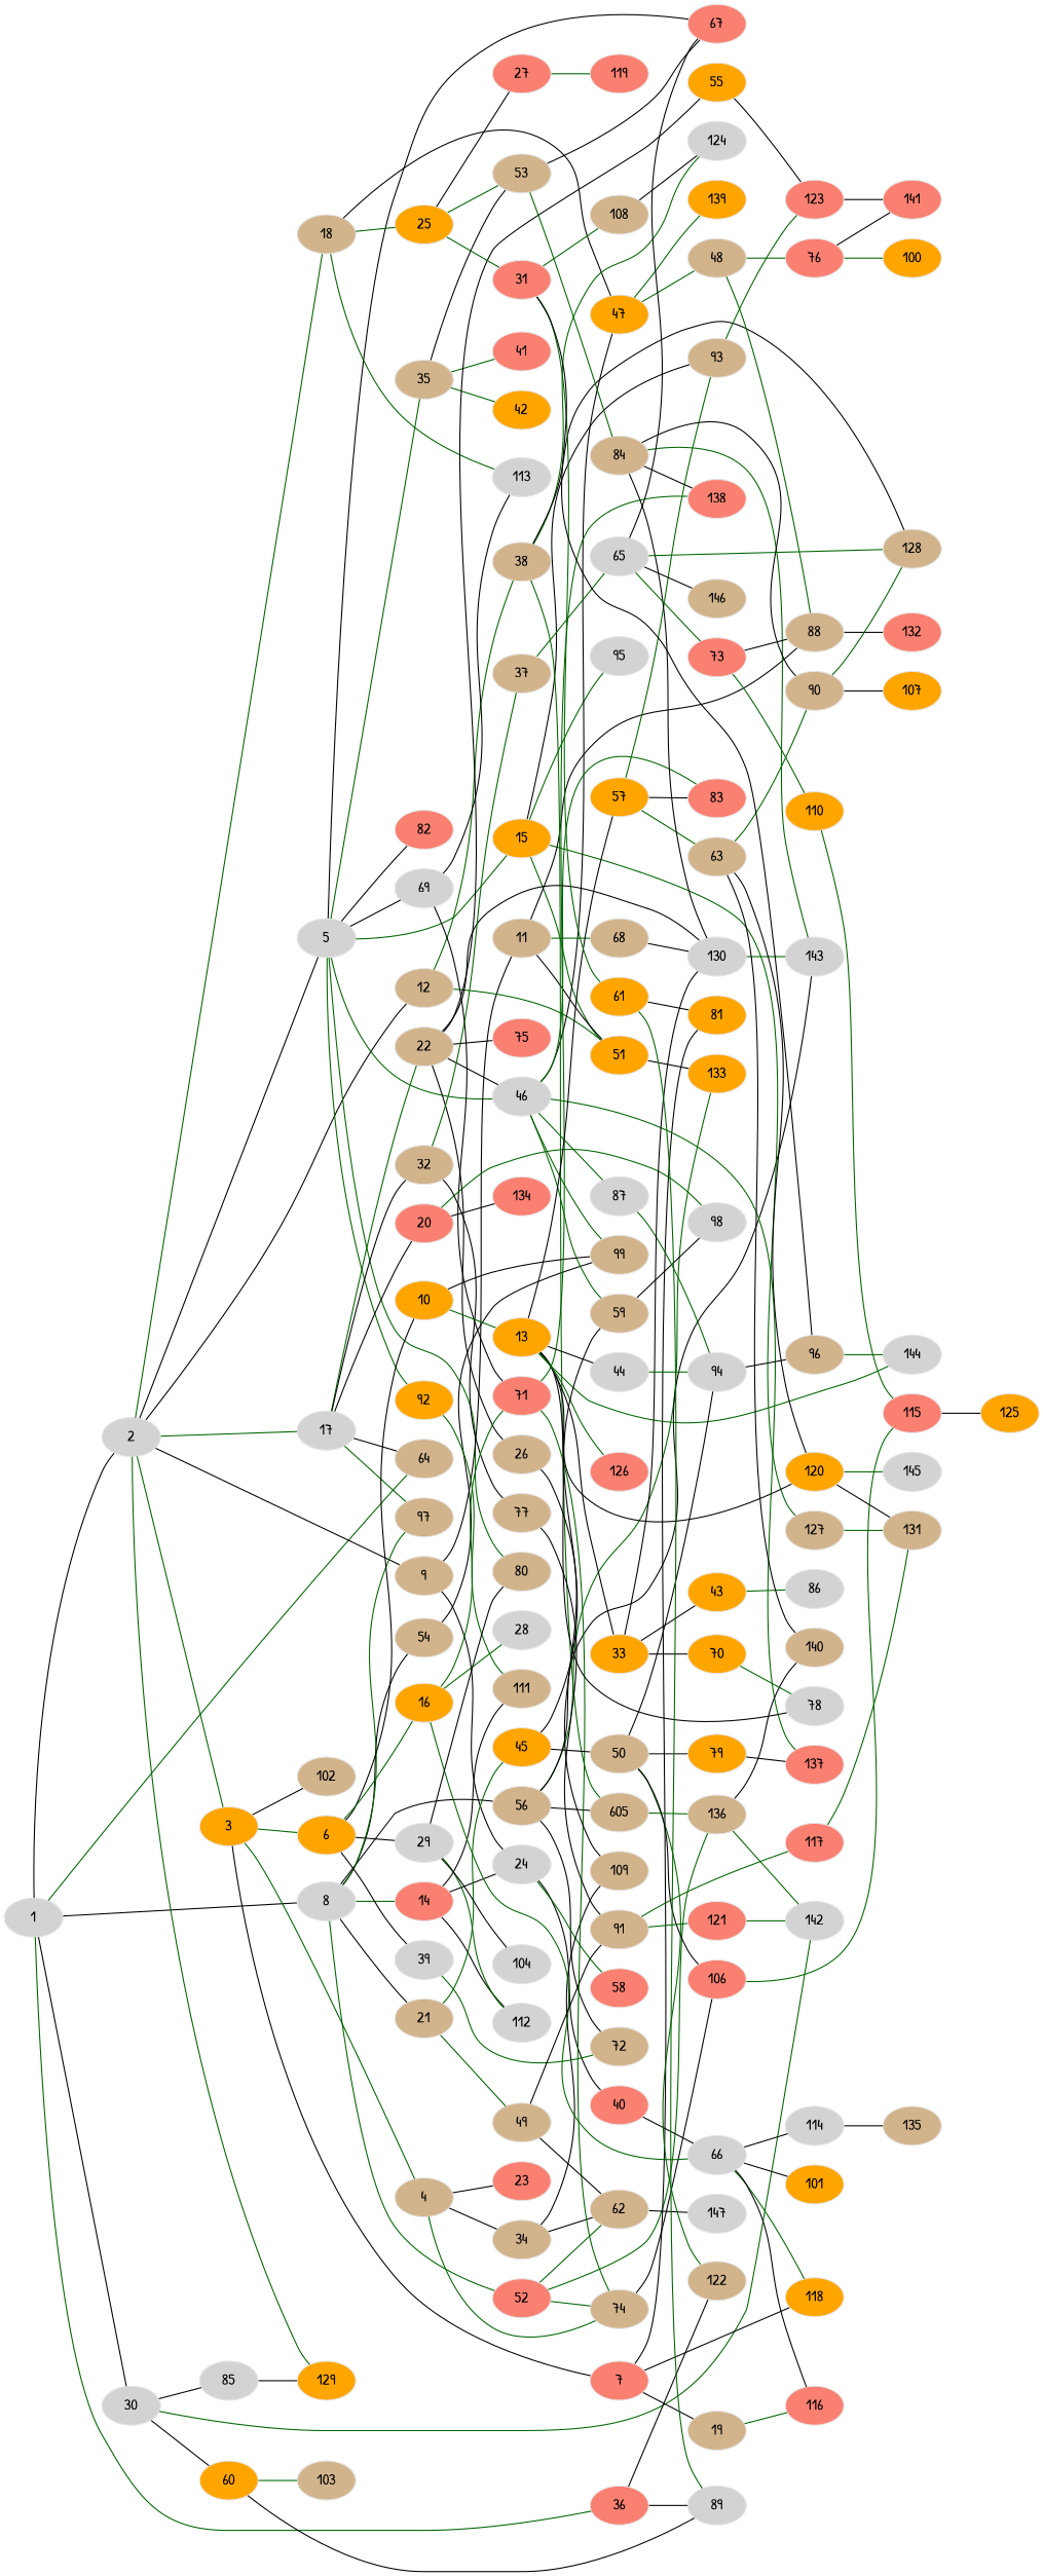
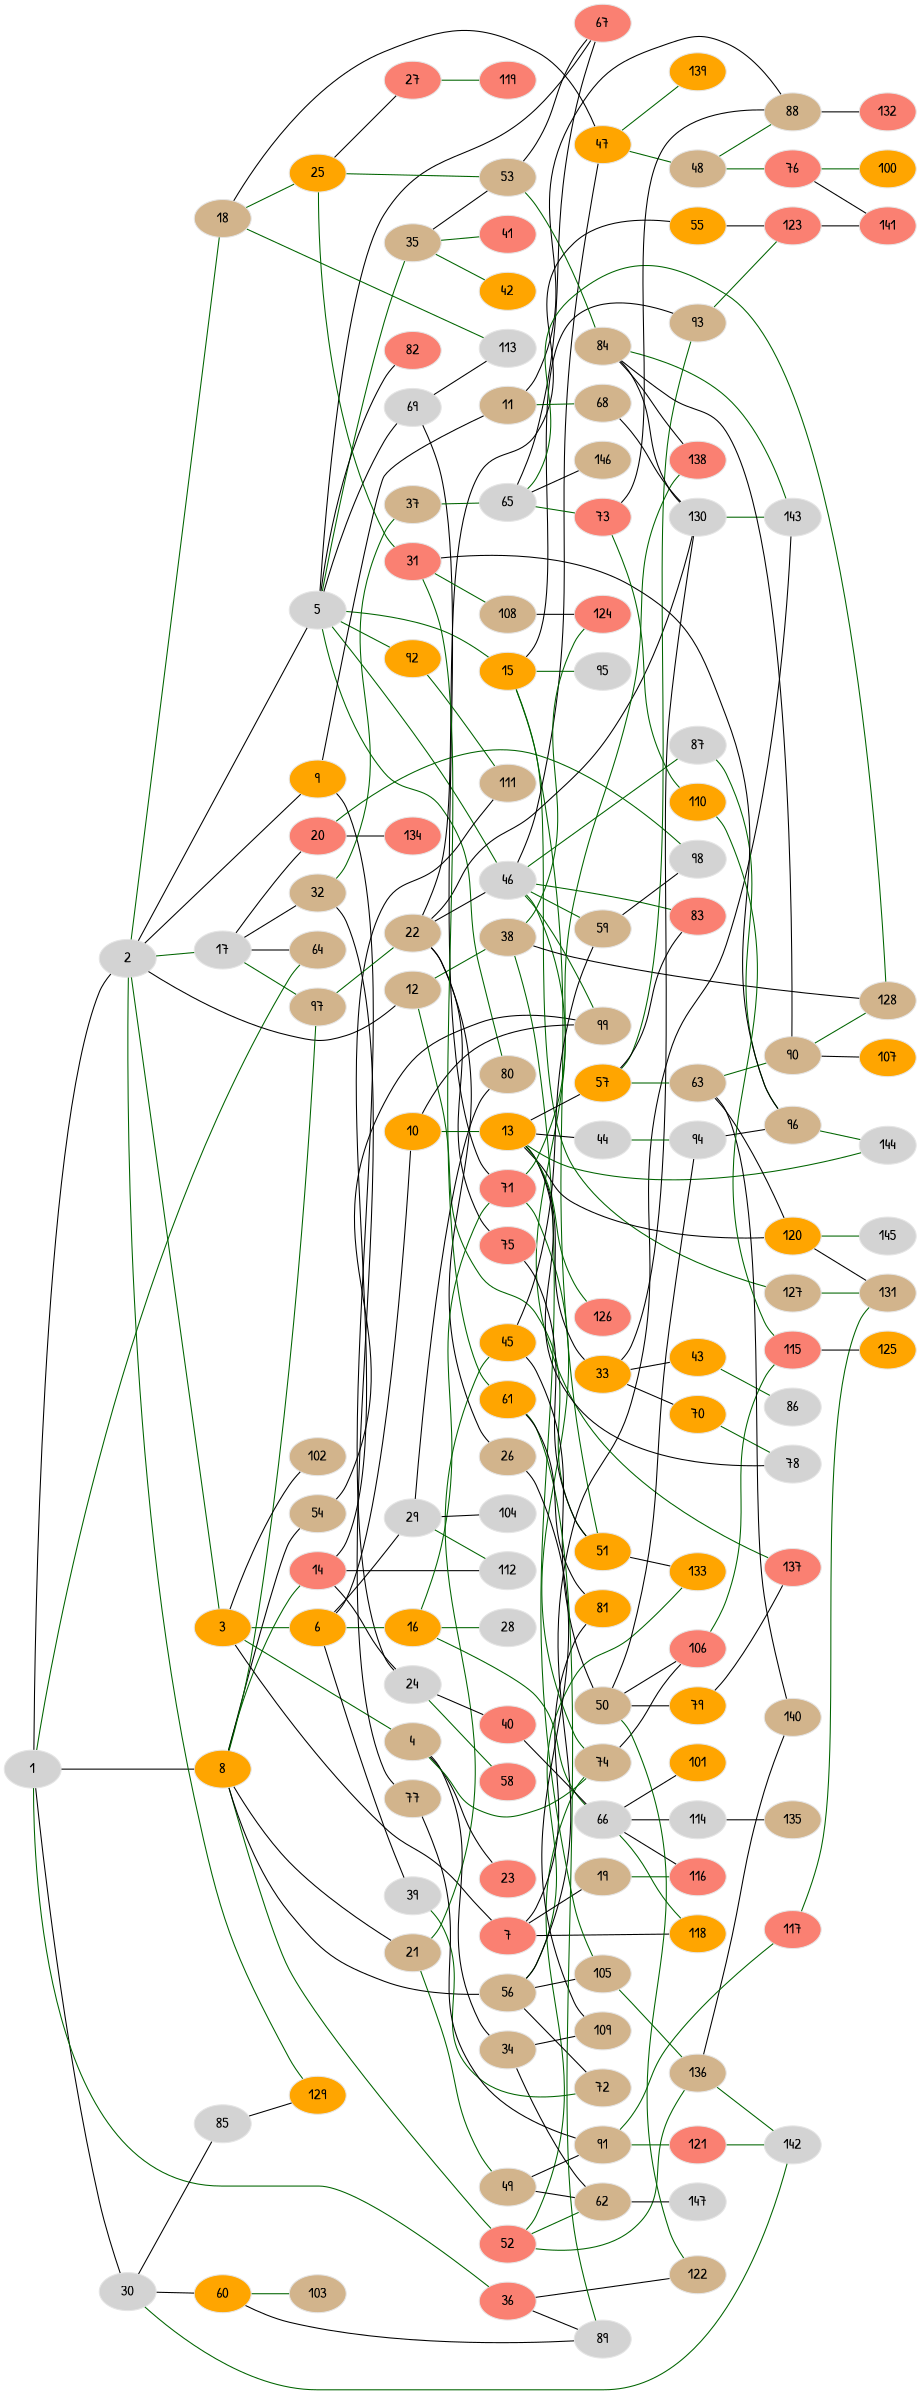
  graph {
    fontname="Patrick Hand"
    rankdir=LR
    node [color=gray90 fillcolor=tan fontname="Patrick Hand" style=filled]
    edge [color=black fontname="Patrick Hand"]
    1 [fillcolor=lightgrey]
    2 [fillcolor=lightgrey]
-   8 [fillcolor=lightgrey]
+   8 [fillcolor=orange]
    30 [fillcolor=lightgrey]
    36 [fillcolor=salmon]
    64
    3 [fillcolor=orange]
    5 [fillcolor=lightgrey]
-   9
+   9 [fillcolor=orange]
    12
    17 [fillcolor=lightgrey]
    18
    129 [fillcolor=orange]
    14 [fillcolor=salmon]
    21
    52 [fillcolor=salmon]
    54
    56
    97
    60 [fillcolor=orange]
    85 [fillcolor=lightgrey]
    142 [fillcolor=lightgrey]
    89 [fillcolor=lightgrey]
    122
    4
    6 [fillcolor=orange]
    7 [fillcolor=salmon]
    102
    15 [fillcolor=orange]
    35
    46 [fillcolor=lightgrey]
    67 [fillcolor=salmon]
    69 [fillcolor=lightgrey]
    80
    82 [fillcolor=salmon]
    92 [fillcolor=orange]
    11
    24 [fillcolor=lightgrey]
    51 [fillcolor=orange]
    38
    20 [fillcolor=salmon]
    22
    32
    25 [fillcolor=orange]
    47 [fillcolor=orange]
    113 [fillcolor=lightgrey]
    23 [fillcolor=salmon]
    34
    74
    10 [fillcolor=orange]
    16 [fillcolor=orange]
    29 [fillcolor=lightgrey]
    39 [fillcolor=lightgrey]
    19
    81 [fillcolor=orange]
    118 [fillcolor=orange]
    109
    62
    106 [fillcolor=salmon]
    93
    95 [fillcolor=lightgrey]
    127
    53
    41 [fillcolor=salmon]
    42 [fillcolor=orange]
    99
    59
    83 [fillcolor=salmon]
    87 [fillcolor=lightgrey]
    137 [fillcolor=salmon]
    71 [fillcolor=salmon]
    111
    13 [fillcolor=orange]
    28 [fillcolor=lightgrey]
    66 [fillcolor=lightgrey]
    112 [fillcolor=lightgrey]
    104 [fillcolor=lightgrey]
    72
    116 [fillcolor=salmon]
    45 [fillcolor=orange]
    49
    136
-   105 [label=605]
+   105
    133 [fillcolor=orange]
    143 [fillcolor=lightgrey]
    68
    88
    40 [fillcolor=salmon]
    58 [fillcolor=salmon]
    33 [fillcolor=orange]
    44 [fillcolor=lightgrey]
    57 [fillcolor=orange]
    78 [fillcolor=lightgrey]
    120 [fillcolor=orange]
    126 [fillcolor=salmon]
    144 [fillcolor=lightgrey]
    130 [fillcolor=lightgrey]
    132 [fillcolor=salmon]
    119 [fillcolor=salmon]
-   124 [fillcolor=lightgrey]
+   124 [fillcolor=salmon]
    128
    43 [fillcolor=orange]
    70 [fillcolor=orange]
    94 [fillcolor=lightgrey]
    63
    131
    145 [fillcolor=lightgrey]
    123 [fillcolor=salmon]
    101 [fillcolor=orange]
    114 [fillcolor=lightgrey]
    138 [fillcolor=salmon]
    98 [fillcolor=lightgrey]
    134 [fillcolor=salmon]
    26
    55 [fillcolor=orange]
    75 [fillcolor=salmon]
    37
    77
    27 [fillcolor=salmon]
    31 [fillcolor=salmon]
    48
    139 [fillcolor=orange]
    50
    91
    61 [fillcolor=orange]
    96
    108
    84
    103
    65 [fillcolor=lightgrey]
    86 [fillcolor=lightgrey]
    147 [fillcolor=lightgrey]
    73 [fillcolor=salmon]
    146
    79 [fillcolor=orange]
    76 [fillcolor=salmon]
    100 [fillcolor=orange]
    141 [fillcolor=salmon]
    117 [fillcolor=salmon]
    121 [fillcolor=salmon]
    115 [fillcolor=salmon]
    140
    90
    107 [fillcolor=orange]
    110 [fillcolor=orange]
    135
    125 [fillcolor=orange]
    1 -- 2
    1 -- 8
    1 -- 30
    1 -- 36 [color=darkgreen]
    1 -- 64 [color=darkgreen]
    2 -- 3 [color=darkgreen]
    2 -- 5
    2 -- 9
    2 -- 12
    2 -- 17 [color=darkgreen]
    2 -- 18 [color=darkgreen]
    2 -- 129 [color=darkgreen]
    8 -- 14 [color=darkgreen]
    8 -- 21
    8 -- 52 [color=darkgreen]
    8 -- 54
    8 -- 56
    8 -- 97 [color=darkgreen]
    30 -- 60
    30 -- 85
    30 -- 142 [color=darkgreen]
    36 -- 89
    36 -- 122
    3 -- 4 [color=darkgreen]
    3 -- 6 [color=darkgreen]
    3 -- 7
    3 -- 102
    5 -- 15 [color=darkgreen]
    5 -- 35 [color=darkgreen]
    5 -- 46 [color=darkgreen]
    5 -- 67
    5 -- 69
    5 -- 80 [color=darkgreen]
    5 -- 82
    5 -- 92 [color=darkgreen]
    9 -- 11
    9 -- 24
    12 -- 51 [color=darkgreen]
    12 -- 38 [color=darkgreen]
    17 -- 64
    17 -- 97 [color=darkgreen]
    17 -- 20
-   17 -- 22 [color=darkgreen]
+   97 -- 22 [color=darkgreen]
    17 -- 32
    18 -- 25 [color=darkgreen]
    18 -- 47
    18 -- 113 [color=darkgreen]
    14 -- 24
    14 -- 111
    14 -- 112
    21 -- 45 [color=darkgreen]
    21 -- 49 [color=darkgreen]
    52 -- 74 [color=darkgreen]
    52 -- 62 [color=darkgreen]
    52 -- 136 [color=darkgreen]
    54 -- 99
    56 -- 72
    56 -- 105
    56 -- 133 [color=darkgreen]
    56 -- 143
    60 -- 89
    60 -- 103 [color=darkgreen]
    85 -- 129
    4 -- 23
    4 -- 34
    4 -- 74 [color=darkgreen]
    6 -- 10
    6 -- 16 [color=darkgreen]
    6 -- 29
    6 -- 39
    7 -- 19
    7 -- 81
    7 -- 118
    15 -- 51 [color=darkgreen]
    15 -- 93
    15 -- 95 [color=darkgreen]
    15 -- 127 [color=darkgreen]
    35 -- 53
    35 -- 41 [color=darkgreen]
    35 -- 42 [color=darkgreen]
    46 -- 47
    46 -- 99 [color=darkgreen]
    46 -- 59 [color=darkgreen]
    46 -- 83 [color=darkgreen]
    46 -- 87 [color=darkgreen]
    46 -- 137 [color=darkgreen]
    69 -- 113
    69 -- 71
    92 -- 111 [color=darkgreen]
-   11 -- 51
+   75 -- 51
    11 -- 68 [color=darkgreen]
    11 -- 88
    24 -- 40
    24 -- 58 [color=darkgreen]
    51 -- 133
    38 -- 105 [color=darkgreen]
    38 -- 124 [color=darkgreen]
    38 -- 128
    20 -- 98 [color=darkgreen]
    20 -- 134
    22 -- 46
    22 -- 130
    22 -- 26
    22 -- 55
    22 -- 75
    32 -- 37 [color=darkgreen]
    32 -- 77
    25 -- 53 [color=darkgreen]
    25 -- 27
    25 -- 31 [color=darkgreen]
    47 -- 48 [color=darkgreen]
    47 -- 139 [color=darkgreen]
    34 -- 109
    34 -- 62
    74 -- 106
    10 -- 99
    10 -- 13 [color=darkgreen]
    16 -- 71 [color=darkgreen]
    16 -- 28 [color=darkgreen]
    16 -- 66 [color=darkgreen]
    29 -- 80
    29 -- 112 [color=darkgreen]
    29 -- 104
    39 -- 72 [color=darkgreen]
    19 -- 116 [color=darkgreen]
    62 -- 147
    106 -- 115 [color=darkgreen]
    93 -- 123 [color=darkgreen]
    127 -- 131 [color=darkgreen]
    53 -- 67
    53 -- 84 [color=darkgreen]
    59 -- 98
-   87 -- 94 [color=darkgreen]
+   87 -- 96 [color=darkgreen]
    71 -- 74 [color=darkgreen]
    71 -- 138 [color=darkgreen]
    13 -- 33
    13 -- 44
    13 -- 57
    13 -- 78
    13 -- 120
    13 -- 126 [color=darkgreen]
    13 -- 144 [color=darkgreen]
    66 -- 118 [color=darkgreen]
    66 -- 116
    66 -- 101
    66 -- 114
    45 -- 59
    45 -- 50
    49 -- 62
    49 -- 91
    136 -- 142 [color=darkgreen]
    136 -- 140
    105 -- 136 [color=darkgreen]
    68 -- 130
    88 -- 132
    40 -- 66
    33 -- 130
    33 -- 43
    33 -- 70
    44 -- 94 [color=darkgreen]
    57 -- 93 [color=darkgreen]
    57 -- 83
    57 -- 63 [color=darkgreen]
    120 -- 131
    120 -- 145 [color=darkgreen]
    130 -- 143 [color=darkgreen]
    43 -- 86 [color=darkgreen]
    70 -- 78 [color=darkgreen]
    94 -- 96
    63 -- 120
    63 -- 140
    63 -- 90 [color=darkgreen]
    123 -- 141
    114 -- 135
    26 -- 109
    55 -- 123
    37 -- 65 [color=darkgreen]
    77 -- 91
    27 -- 119 [color=darkgreen]
    31 -- 61 [color=darkgreen]
    31 -- 96
    31 -- 108 [color=darkgreen]
    48 -- 88 [color=darkgreen]
    48 -- 76 [color=darkgreen]
    50 -- 122 [color=darkgreen]
    50 -- 106
    50 -- 94
    50 -- 79
    91 -- 117 [color=darkgreen]
    91 -- 121 [color=darkgreen]
    61 -- 89 [color=darkgreen]
    61 -- 81
    96 -- 144 [color=darkgreen]
    108 -- 124
    84 -- 143 [color=darkgreen]
    84 -- 130
    84 -- 138
    84 -- 90
    65 -- 67
    65 -- 128 [color=darkgreen]
    65 -- 73 [color=darkgreen]
    65 -- 146
    73 -- 88
    73 -- 110 [color=darkgreen]
    79 -- 137
    76 -- 100 [color=darkgreen]
    76 -- 141
    117 -- 131 [color=darkgreen]
    121 -- 142 [color=darkgreen]
    115 -- 125
    90 -- 128 [color=darkgreen]
    90 -- 107
    110 -- 115 [color=darkgreen]
  }
